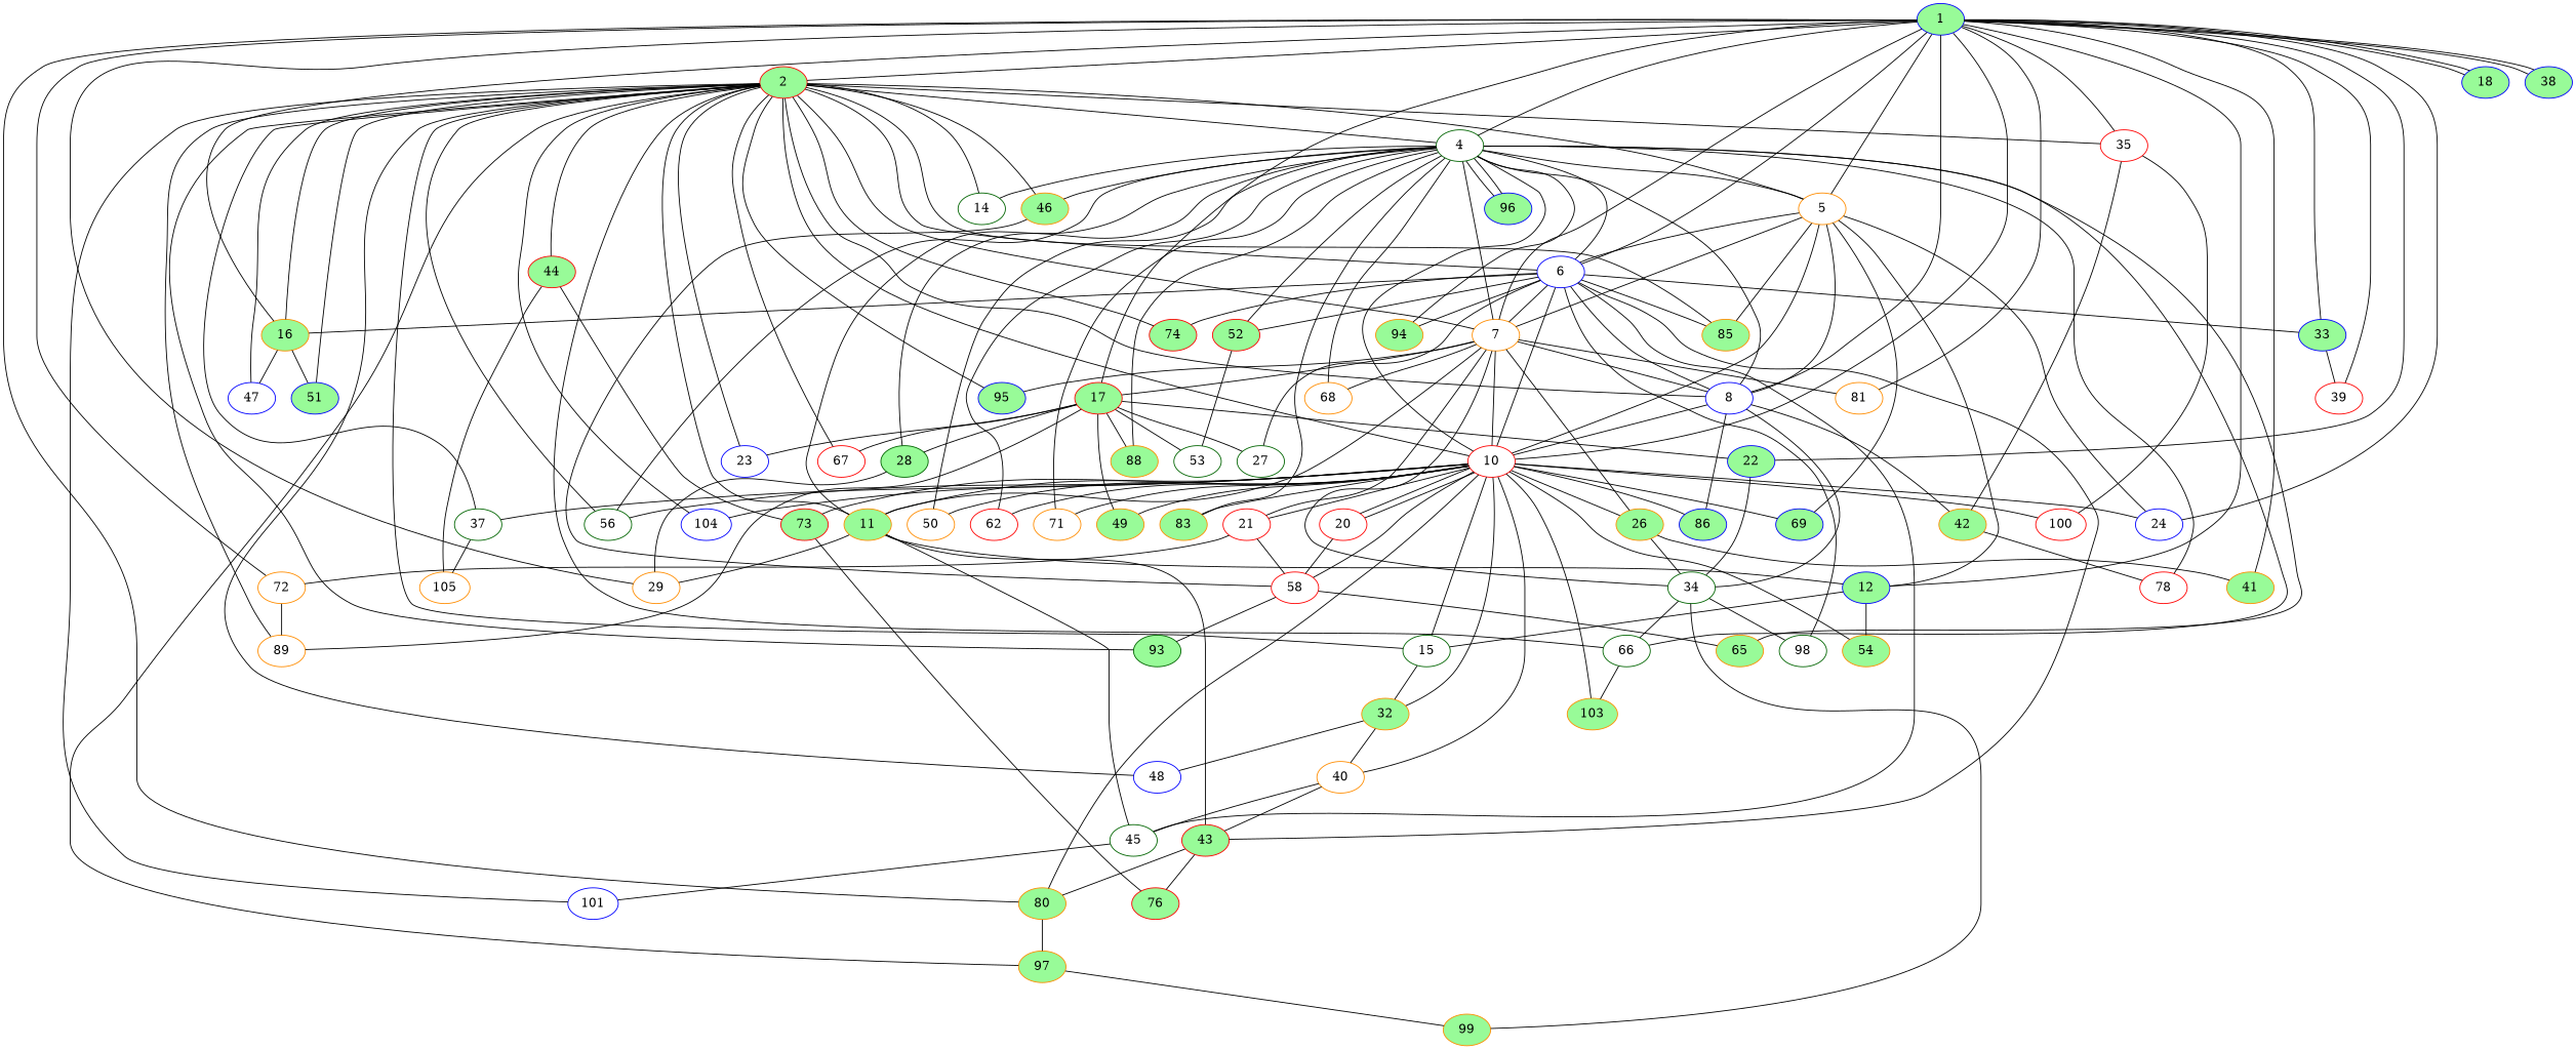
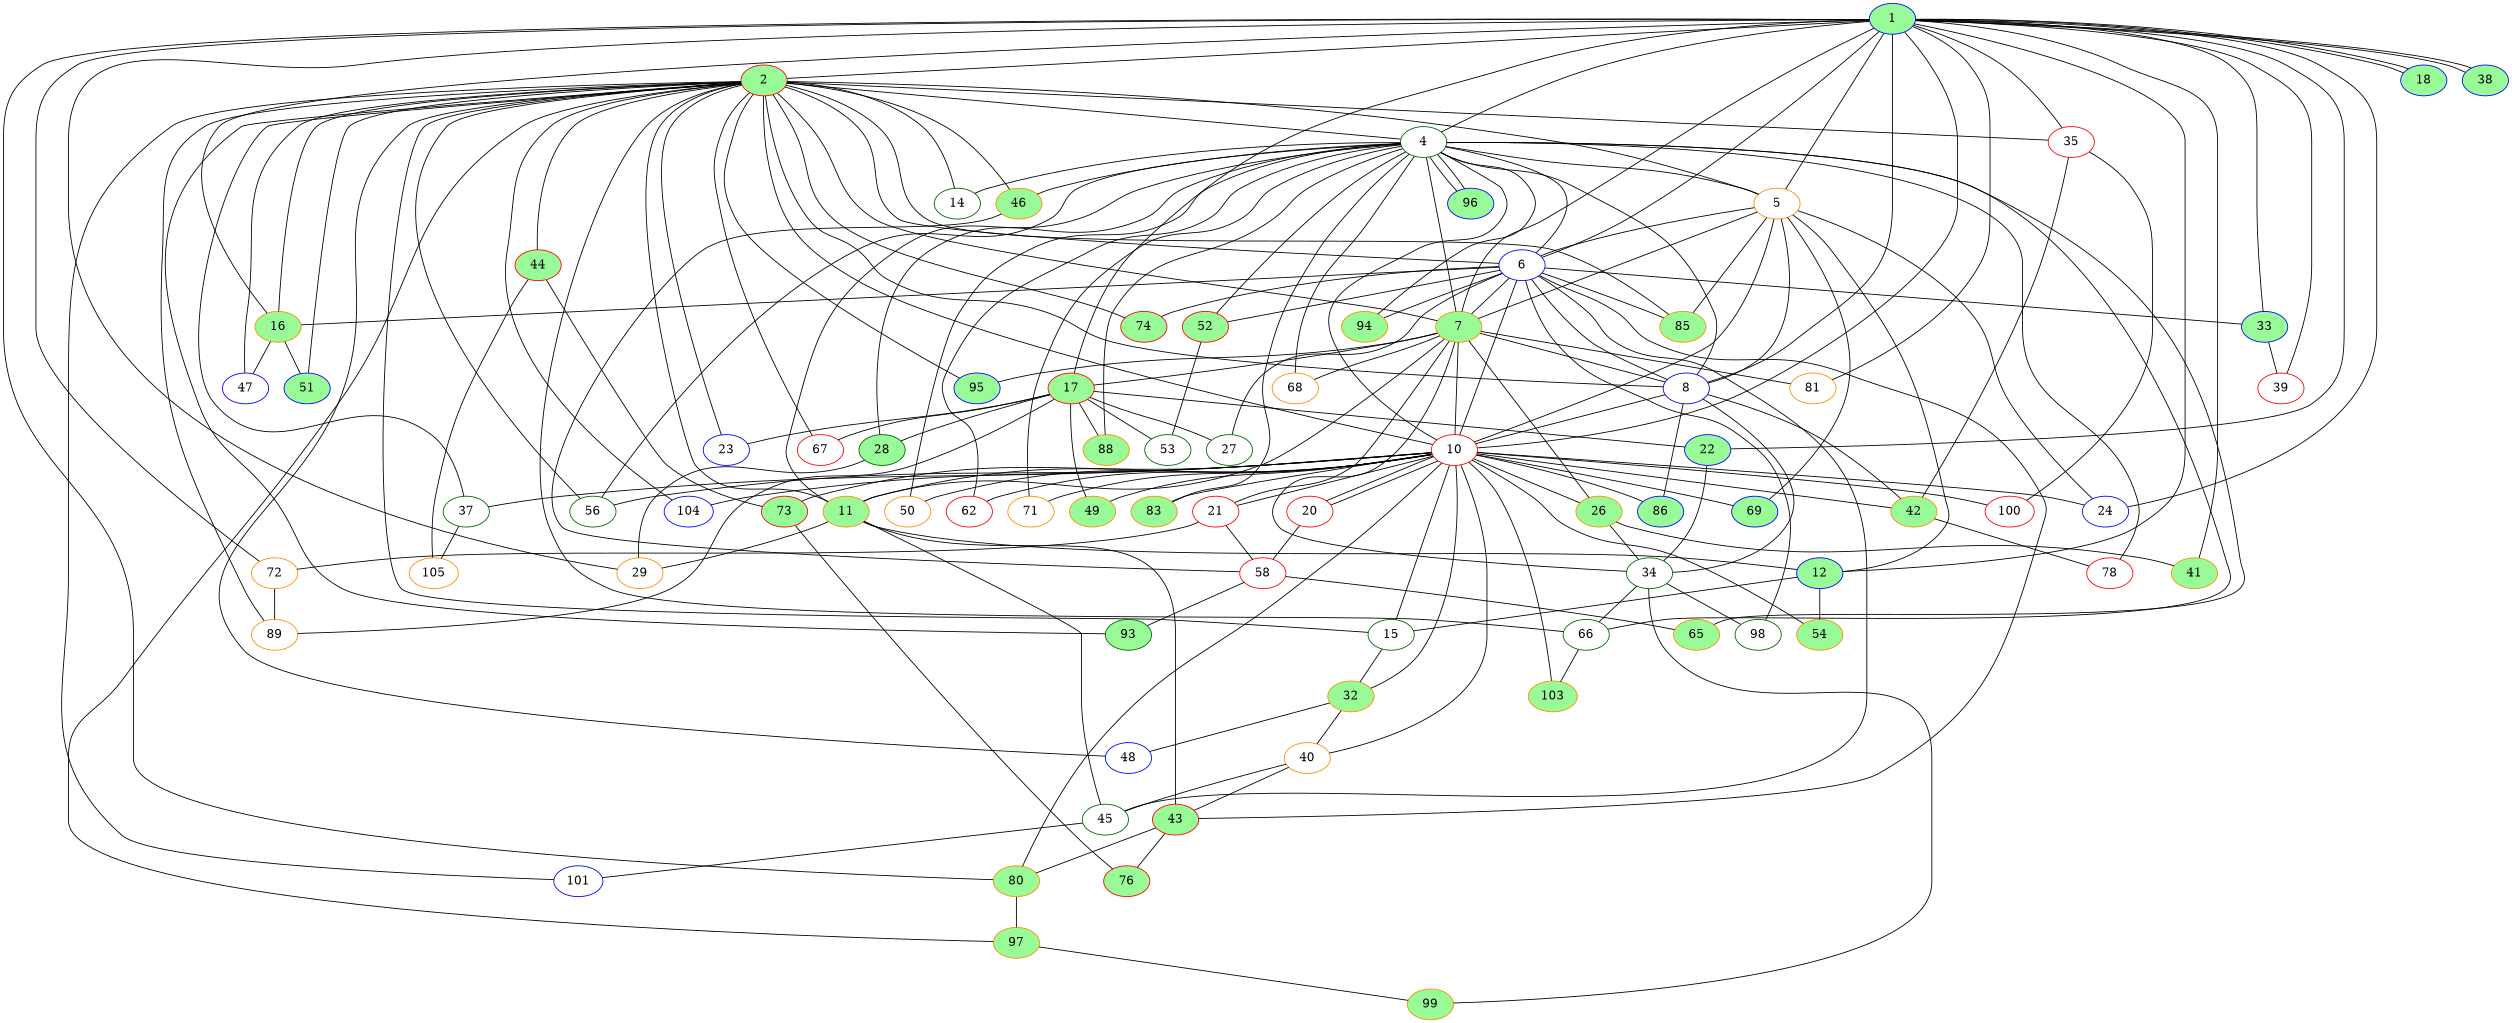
  graph {
    node [color=darkorange fillcolor=white style=filled]
    1 [color=blue fillcolor=palegreen super="+25"]
    2 [color=red fillcolor=palegreen super="+3"]
    4 [color=darkgreen super="+9"]
    5
    6 [color=blue super="+82"]
-   7 [super="+64"]
+   7 [fillcolor=palegreen super="+64"]
    8 [color=blue super="+70"]
    10 [color=red super="+30"]
    12 [color=blue fillcolor=palegreen super="+13"]
    16 [fillcolor=palegreen super="+36"]
    17 [color=red fillcolor=palegreen super="+31"]
    18 [color=blue fillcolor=palegreen]
    22 [color=blue fillcolor=palegreen super="+84"]
    24 [color=blue super="+63"]
    29 [super="+60"]
    33 [color=blue fillcolor=palegreen]
    35 [color=red]
    38 [color=blue fillcolor=palegreen]
    39 [color=red]
    41 [fillcolor=palegreen]
    72
    80 [fillcolor=palegreen super="+102"]
    81
    11 [fillcolor=palegreen super="+55"]
    14 [color=darkgreen super="+91"]
    15 [color=darkgreen super="+19"]
    23 [color=blue]
    37 [color=darkgreen]
    44 [color=red fillcolor=palegreen]
    46 [fillcolor=palegreen]
    47 [color=blue]
    48 [color=blue]
    51 [color=blue fillcolor=palegreen]
    56 [color=darkgreen super="+57"]
    66 [color=darkgreen super="+79"]
    67 [color=red]
    74 [color=red fillcolor=palegreen]
    85 [fillcolor=palegreen super="+87"]
    89 [super="+90"]
    93 [color=darkgreen fillcolor=palegreen]
    95 [color=blue fillcolor=palegreen]
    97 [fillcolor=palegreen]
    101 [color=blue]
    104 [color=blue]
    28 [color=darkgreen fillcolor=palegreen]
    50
    52 [color=red fillcolor=palegreen]
    62 [color=red]
    65 [fillcolor=palegreen]
    68
    71
    78 [color=red]
    83 [fillcolor=palegreen]
    88 [fillcolor=palegreen]
    94 [fillcolor=palegreen]
    96 [color=blue fillcolor=palegreen]
    69 [color=blue fillcolor=palegreen]
    27 [color=darkgreen]
    43 [color=red fillcolor=palegreen super="+61"]
    45 [color=darkgreen super="+77"]
    98 [color=darkgreen]
    21 [color=red]
    26 [fillcolor=palegreen]
    34 [color=darkgreen super="+59"]
    42 [fillcolor=palegreen super="+92"]
    86 [color=blue fillcolor=palegreen]
    20 [color=red]
    32 [fillcolor=palegreen]
    40
    49 [fillcolor=palegreen]
    54 [fillcolor=palegreen]
    73 [color=red fillcolor=palegreen]
    100 [color=red]
    103 [fillcolor=palegreen]
    53 [color=darkgreen]
    105
    58 [color=red super="+75"]
    99 [fillcolor=palegreen]
    76 [color=red fillcolor=palegreen]
    1 -- 2 [weight=3]
    1 -- 4 [weight=2]
    1 -- 5
    1 -- 6
    1 -- 7
    1 -- 8
    1 -- 10
    1 -- 12
    1 -- 16
    1 -- 17
    1 -- 18
    1 -- 18
    1 -- 22
    1 -- 24
    1 -- 29
    1 -- 33
    1 -- 35
    1 -- 38
    1 -- 38
    1 -- 39
    1 -- 41
    1 -- 72
    1 -- 80
    1 -- 81
    2 -- 4 [weight=4]
    2 -- 5 [weight=2]
    2 -- 6 [weight=3]
    2 -- 7 [weight=2]
    2 -- 8 [weight=2]
    2 -- 10 [weight=2]
    2 -- 16
    2 -- 35
    2 -- 11
    2 -- 14
    2 -- 15
    2 -- 23
    2 -- 37
    2 -- 44 [weight=2]
    2 -- 46
    2 -- 47
    2 -- 48
    2 -- 51
    2 -- 56
    2 -- 66
    2 -- 67
    2 -- 74
    2 -- 85
    2 -- 89
    2 -- 93
    2 -- 95
    2 -- 97
    2 -- 101
    2 -- 104
    4 -- 5 [weight=2]
    4 -- 6 [weight=2]
    4 -- 7 [weight=2]
    4 -- 8 [weight=3]
    4 -- 10 [weight=2]
    4 -- 11
    4 -- 14 [weight=2]
    4 -- 46
    4 -- 56
    4 -- 66
    4 -- 28
    4 -- 50
    4 -- 52
    4 -- 62
    4 -- 65
    4 -- 68
    4 -- 71
    4 -- 78
    4 -- 83
    4 -- 88
    4 -- 94
    4 -- 96
    4 -- 96
    5 -- 6
    5 -- 7
    5 -- 8
    5 -- 10
    5 -- 12
    5 -- 24
    5 -- 85
    5 -- 69
    6 -- 7
    6 -- 8
    6 -- 10
    6 -- 16
    6 -- 33
    6 -- 74
    6 -- 85
    6 -- 52
    6 -- 94
    6 -- 27
    6 -- 43
    6 -- 45
    6 -- 98
    7 -- 8
    7 -- 10
    7 -- 17 [weight=2]
    7 -- 81
    7 -- 11
    7 -- 95
    7 -- 68
    7 -- 21
    7 -- 26
    7 -- 34
    8 -- 10 [weight=2]
    8 -- 34
    8 -- 42
    8 -- 86
    10 -- 24
    10 -- 80
    10 -- 11
    10 -- 15
    10 -- 37
    10 -- 56
    10 -- 104
    10 -- 50
    10 -- 62
    10 -- 71
    10 -- 83
    10 -- 69
    10 -- 21
    10 -- 26
-   10 -- 58
+   10 -- 42
    10 -- 86
    10 -- 20
    10 -- 20
    10 -- 32
    10 -- 40
    10 -- 49
    10 -- 54
    10 -- 73
    10 -- 100
    10 -- 103
    12 -- 15
    12 -- 54
    16 -- 47
    16 -- 51
    17 -- 22
    17 -- 23
    17 -- 67
    17 -- 89
    17 -- 28
    17 -- 88
    17 -- 27
    17 -- 49
    17 -- 53
    22 -- 34
    33 -- 39
    35 -- 42
    35 -- 100
    72 -- 89
    80 -- 97
    11 -- 12
    11 -- 29
    11 -- 43
    11 -- 45
    15 -- 32
    37 -- 105
    44 -- 73
    44 -- 105
    46 -- 58
    66 -- 103
    97 -- 99
    28 -- 29
    52 -- 53
    43 -- 80
    43 -- 76
    45 -- 101
    21 -- 72
    21 -- 58
    26 -- 41
    26 -- 34
    34 -- 66
    34 -- 98
    34 -- 99
    42 -- 78
    20 -- 58
    32 -- 48
    32 -- 40
    40 -- 43
    40 -- 45
    73 -- 76
    58 -- 93
    58 -- 65
  }
